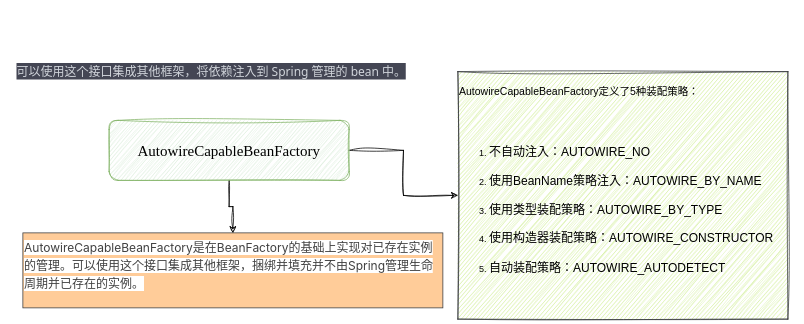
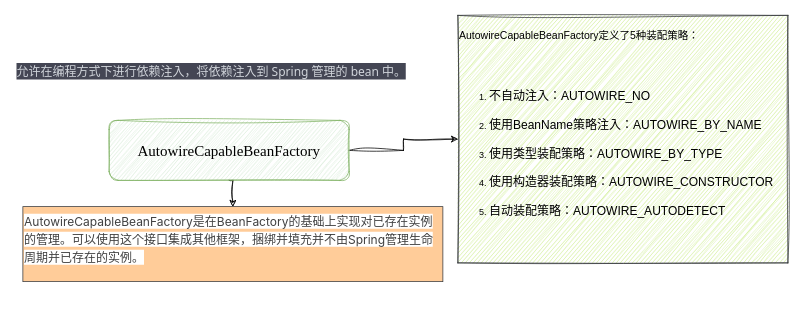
  <mxCell id="0" />
  <mxCell id="1" parent="0" />
  <mxCell id="2" style="edgeStyle=orthogonalEdgeStyle;rounded=0;orthogonalLoop=1;jettySize=auto;html=1;exitX=1;exitY=0.5;exitDx=0;exitDy=0;sketch=1;curveFitting=1;jiggle=2;" edge="1" parent="1" source="4" target="6"><mxGeometry relative="1" as="geometry" /></mxCell>
  <mxCell id="3" style="edgeStyle=orthogonalEdgeStyle;rounded=0;sketch=1;hachureGap=4;jiggle=2;curveFitting=1;orthogonalLoop=1;jettySize=auto;html=1;exitX=0.5;exitY=1;exitDx=0;exitDy=0;entryX=0.5;entryY=0;entryDx=0;entryDy=0;fontFamily=Architects Daughter;fontSource=https%3A%2F%2Ffonts.googleapis.com%2Fcss%3Ffamily%3DArchitects%2BDaughter;fontSize=16;" edge="1" parent="1" source="4" target="7"><mxGeometry relative="1" as="geometry" /></mxCell>
  <mxCell id="4" value="AutowireCapableBeanFactory" style="rounded=1;whiteSpace=wrap;html=1;hachureGap=4;fontFamily=Architects Daughter;fontSource=https%3A%2F%2Ffonts.googleapis.com%2Fcss%3Ffamily%3DArchitects%2BDaughter;fontSize=20;fillColor=#d5e8d4;strokeColor=#82b366;sketch=1;curveFitting=1;jiggle=2;" parent="1" vertex="1"><mxGeometry x="145" y="160" width="320" height="80" as="geometry" /></mxCell>
- <mxCell id="5" value="&lt;span style=&quot;color: rgb(209, 213, 219); font-family: Söhne, ui-sans-serif, system-ui, -apple-system, &amp;quot;Segoe UI&amp;quot;, Roboto, Ubuntu, Cantarell, &amp;quot;Noto Sans&amp;quot;, sans-serif, &amp;quot;Helvetica Neue&amp;quot;, Arial, &amp;quot;Apple Color Emoji&amp;quot;, &amp;quot;Segoe UI Emoji&amp;quot;, &amp;quot;Segoe UI Symbol&amp;quot;, &amp;quot;Noto Color Emoji&amp;quot;; font-size: 16px; font-style: normal; font-variant-ligatures: normal; font-variant-caps: normal; font-weight: 400; letter-spacing: normal; orphans: 2; text-align: start; text-indent: 0px; text-transform: none; widows: 2; word-spacing: 0px; -webkit-text-stroke-width: 0px; background-color: rgb(68, 70, 84); text-decoration-thickness: initial; text-decoration-style: initial; text-decoration-color: initial; float: none; display: inline !important;&quot;&gt;可以使用这个接口集成其他框架，将依赖注入到 Spring 管理的 bean 中。&lt;/span&gt;" style="text;whiteSpace=wrap;html=1;fontSize=20;fontFamily=Architects Daughter;sketch=1;curveFitting=1;jiggle=2;" parent="1" vertex="1"><mxGeometry x="20" y="75" width="560" height="70" as="geometry" /></mxCell>
- <mxCell id="6" value="&lt;div&gt;&lt;p&gt;&lt;font style=&quot;font-size: 14px;&quot;&gt;AutowireCapableBeanFactory定义了5种装配策略：&lt;/font&gt;&lt;/p&gt;&lt;font size=&quot;3&quot;&gt;&lt;br&gt;&lt;/font&gt;&lt;ol&gt;&lt;font size=&quot;3&quot;&gt;&lt;br&gt;&lt;/font&gt;&lt;li&gt;&lt;font size=&quot;3&quot;&gt;不自动注入：AUTOWIRE_NO&lt;/font&gt;&lt;/li&gt;&lt;font size=&quot;3&quot;&gt;&lt;br&gt;&lt;/font&gt;&lt;li&gt;&lt;font size=&quot;3&quot;&gt;使用BeanName策略注入：AUTOWIRE_BY_NAME&lt;/font&gt;&lt;/li&gt;&lt;font size=&quot;3&quot;&gt;&lt;br&gt;&lt;/font&gt;&lt;li&gt;&lt;font size=&quot;3&quot;&gt;使用类型装配策略：AUTOWIRE_BY_TYPE&lt;/font&gt;&lt;/li&gt;&lt;font size=&quot;3&quot;&gt;&lt;br&gt;&lt;/font&gt;&lt;li&gt;&lt;font size=&quot;3&quot;&gt;使用构造器装配策略：AUTOWIRE_CONSTRUCTOR&lt;/font&gt;&lt;/li&gt;&lt;font size=&quot;3&quot;&gt;&lt;br&gt;&lt;/font&gt;&lt;li&gt;&lt;font size=&quot;3&quot;&gt;自动装配策略：AUTOWIRE_AUTODETECT&lt;/font&gt;&lt;/li&gt;&lt;/ol&gt;&lt;/div&gt;&lt;font size=&quot;3&quot;&gt;&lt;br&gt;&lt;/font&gt;" style="text;whiteSpace=wrap;html=1;sketch=1;curveFitting=1;jiggle=2;fillColor=#cdeb8b;strokeColor=#36393d;" vertex="1" parent="1"><mxGeometry x="610" y="95" width="440" height="330" as="geometry" /></mxCell>
- <mxCell id="7" value="&lt;span style=&quot;color: rgb(64, 64, 64); font-family: -apple-system, BlinkMacSystemFont, &amp;quot;Apple Color Emoji&amp;quot;, &amp;quot;Segoe UI Emoji&amp;quot;, &amp;quot;Segoe UI Symbol&amp;quot;, &amp;quot;Segoe UI&amp;quot;, &amp;quot;PingFang SC&amp;quot;, &amp;quot;Hiragino Sans GB&amp;quot;, &amp;quot;Microsoft YaHei&amp;quot;, &amp;quot;Helvetica Neue&amp;quot;, Helvetica, Arial, sans-serif; font-size: 16px; font-style: normal; font-variant-ligatures: normal; font-variant-caps: normal; font-weight: 400; letter-spacing: normal; orphans: 2; text-align: start; text-indent: 0px; text-transform: none; widows: 2; word-spacing: 0px; -webkit-text-stroke-width: 0px; background-color: rgb(255, 255, 255); text-decoration-thickness: initial; text-decoration-style: initial; text-decoration-color: initial; float: none; display: inline !important;&quot;&gt;AutowireCapableBeanFactory是在BeanFactory的基础上实现对已存在实例的管理。可以使用这个接口集成其他框架，捆绑并填充并不由Spring管理生命周期并已存在的实例。&lt;/span&gt;" style="text;whiteSpace=wrap;html=1;fontSize=20;fontFamily=Architects Daughter;fillColor=#ffcc99;strokeColor=#36393d;" vertex="1" parent="1"><mxGeometry x="30" y="310" width="560" height="100" as="geometry" /></mxCell>
+ <mxCell id="5" value="&lt;span style=&quot;color: rgb(209, 213, 219); font-family: Söhne, ui-sans-serif, system-ui, -apple-system, &amp;quot;Segoe UI&amp;quot;, Roboto, Ubuntu, Cantarell, &amp;quot;Noto Sans&amp;quot;, sans-serif, &amp;quot;Helvetica Neue&amp;quot;, Arial, &amp;quot;Apple Color Emoji&amp;quot;, &amp;quot;Segoe UI Emoji&amp;quot;, &amp;quot;Segoe UI Symbol&amp;quot;, &amp;quot;Noto Color Emoji&amp;quot;; font-size: 16px; font-style: normal; font-variant-ligatures: normal; font-variant-caps: normal; font-weight: 400; letter-spacing: normal; orphans: 2; text-align: start; text-indent: 0px; text-transform: none; widows: 2; word-spacing: 0px; -webkit-text-stroke-width: 0px; background-color: rgb(68, 70, 84); text-decoration-thickness: initial; text-decoration-style: initial; text-decoration-color: initial; float: none; display: inline !important;&quot;&gt;允许在编程方式下进行依赖注入，将依赖注入到 Spring 管理的 bean 中。&lt;/span&gt;" style="text;whiteSpace=wrap;html=1;fontSize=20;fontFamily=Architects Daughter;sketch=1;curveFitting=1;jiggle=2;" parent="1" vertex="1"><mxGeometry x="20" y="75" width="560" height="70" as="geometry" /></mxCell>
+ <mxCell id="6" value="&lt;div&gt;&lt;p&gt;&lt;font style=&quot;font-size: 14px;&quot;&gt;AutowireCapableBeanFactory定义了5种装配策略：&lt;/font&gt;&lt;/p&gt;&lt;font size=&quot;3&quot;&gt;&lt;br&gt;&lt;/font&gt;&lt;ol&gt;&lt;font size=&quot;3&quot;&gt;&lt;br&gt;&lt;/font&gt;&lt;li&gt;&lt;font size=&quot;3&quot;&gt;不自动注入：AUTOWIRE_NO&lt;/font&gt;&lt;/li&gt;&lt;font size=&quot;3&quot;&gt;&lt;br&gt;&lt;/font&gt;&lt;li&gt;&lt;font size=&quot;3&quot;&gt;使用BeanName策略注入：AUTOWIRE_BY_NAME&lt;/font&gt;&lt;/li&gt;&lt;font size=&quot;3&quot;&gt;&lt;br&gt;&lt;/font&gt;&lt;li&gt;&lt;font size=&quot;3&quot;&gt;使用类型装配策略：AUTOWIRE_BY_TYPE&lt;/font&gt;&lt;/li&gt;&lt;font size=&quot;3&quot;&gt;&lt;br&gt;&lt;/font&gt;&lt;li&gt;&lt;font size=&quot;3&quot;&gt;使用构造器装配策略：AUTOWIRE_CONSTRUCTOR&lt;/font&gt;&lt;/li&gt;&lt;font size=&quot;3&quot;&gt;&lt;br&gt;&lt;/font&gt;&lt;li&gt;&lt;font size=&quot;3&quot;&gt;自动装配策略：AUTOWIRE_AUTODETECT&lt;/font&gt;&lt;/li&gt;&lt;/ol&gt;&lt;/div&gt;&lt;font size=&quot;3&quot;&gt;&lt;br&gt;&lt;/font&gt;" style="text;whiteSpace=wrap;html=1;sketch=1;curveFitting=1;jiggle=2;fillColor=#cdeb8b;strokeColor=#36393d;" vertex="1" parent="1"><mxGeometry x="610" y="20" width="440" height="330" as="geometry" /></mxCell>
+ <mxCell id="7" value="&lt;span style=&quot;color: rgb(64, 64, 64); font-family: -apple-system, BlinkMacSystemFont, &amp;quot;Apple Color Emoji&amp;quot;, &amp;quot;Segoe UI Emoji&amp;quot;, &amp;quot;Segoe UI Symbol&amp;quot;, &amp;quot;Segoe UI&amp;quot;, &amp;quot;PingFang SC&amp;quot;, &amp;quot;Hiragino Sans GB&amp;quot;, &amp;quot;Microsoft YaHei&amp;quot;, &amp;quot;Helvetica Neue&amp;quot;, Helvetica, Arial, sans-serif; font-size: 16px; font-style: normal; font-variant-ligatures: normal; font-variant-caps: normal; font-weight: 400; letter-spacing: normal; orphans: 2; text-align: start; text-indent: 0px; text-transform: none; widows: 2; word-spacing: 0px; -webkit-text-stroke-width: 0px; background-color: rgb(255, 255, 255); text-decoration-thickness: initial; text-decoration-style: initial; text-decoration-color: initial; float: none; display: inline !important;&quot;&gt;AutowireCapableBeanFactory是在BeanFactory的基础上实现对已存在实例的管理。可以使用这个接口集成其他框架，捆绑并填充并不由Spring管理生命周期并已存在的实例。&lt;/span&gt;" style="text;whiteSpace=wrap;html=1;fontSize=20;fontFamily=Architects Daughter;fillColor=#ffcc99;strokeColor=#36393d;" vertex="1" parent="1"><mxGeometry x="30" y="275" width="560" height="100" as="geometry" /></mxCell>
